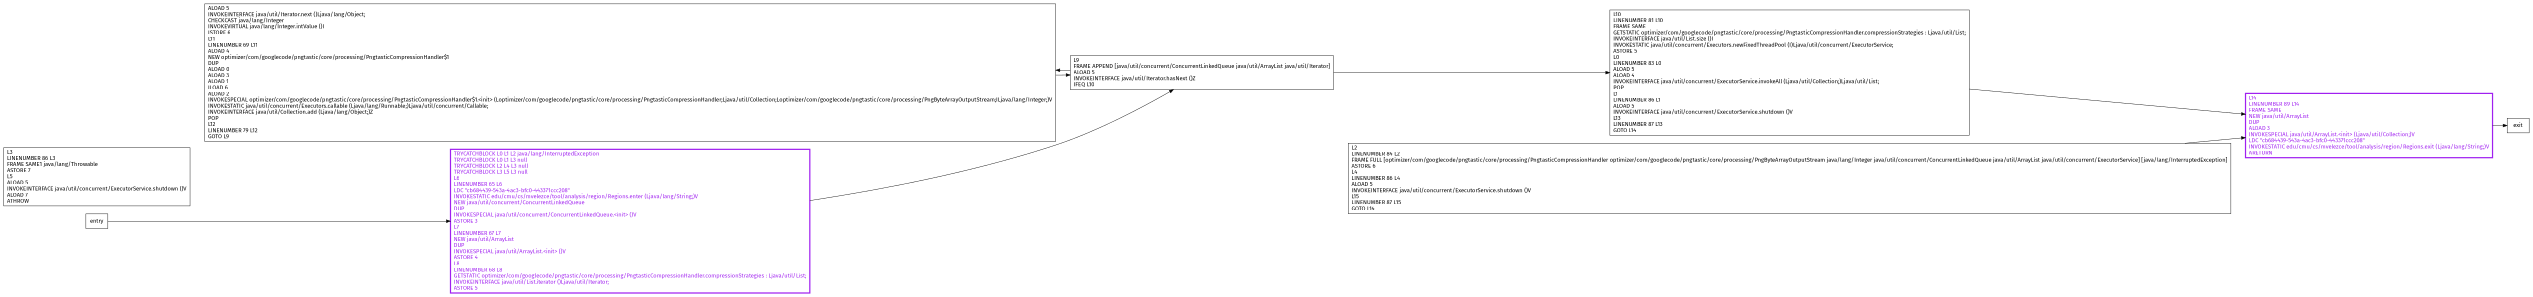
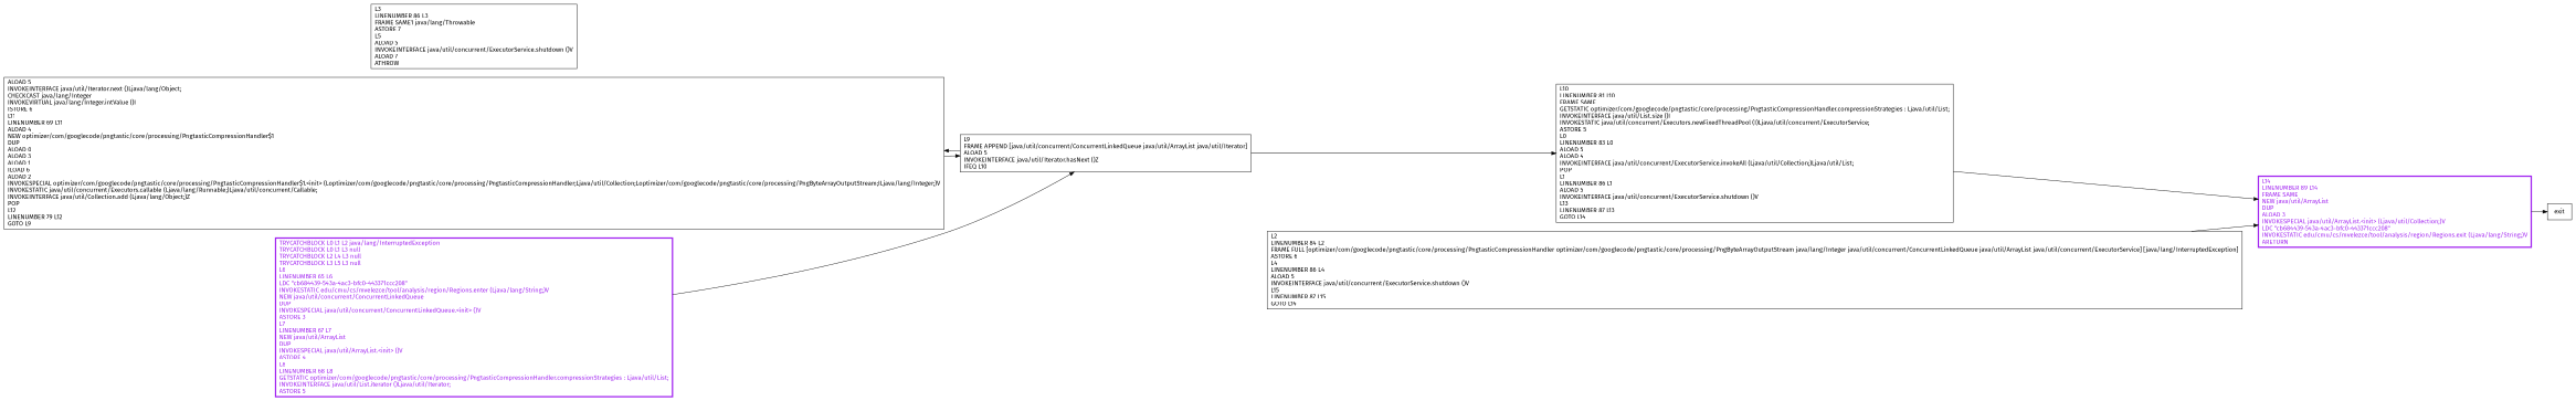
  digraph {
    rankdir=LR
    fontname="Fira Sans"
    node [shape=record fontname="Fira Sans"]
    edge [fontname="Fira Sans"]
    n1 [label="ALOAD 5\lINVOKEINTERFACE java/util/Iterator.next ()Ljava/lang/Object;\lCHECKCAST java/lang/Integer\lINVOKEVIRTUAL java/lang/Integer.intValue ()I\lISTORE 6\lL11\lLINENUMBER 69 L11\lALOAD 4\lNEW optimizer/com/googlecode/pngtastic/core/processing/PngtasticCompressionHandler$1\lDUP\lALOAD 0\lALOAD 3\lALOAD 1\lILOAD 6\lALOAD 2\lINVOKESPECIAL optimizer/com/googlecode/pngtastic/core/processing/PngtasticCompressionHandler$1.\<init\> (Loptimizer/com/googlecode/pngtastic/core/processing/PngtasticCompressionHandler;Ljava/util/Collection;Loptimizer/com/googlecode/pngtastic/core/processing/PngByteArrayOutputStream;ILjava/lang/Integer;)V\lINVOKESTATIC java/util/concurrent/Executors.callable (Ljava/lang/Runnable;)Ljava/util/concurrent/Callable;\lINVOKEINTERFACE java/util/Collection.add (Ljava/lang/Object;)Z\lPOP\lL12\lLINENUMBER 79 L12\lGOTO L9\l"]
    n2 [label="L9\lFRAME APPEND [java/util/concurrent/ConcurrentLinkedQueue java/util/ArrayList java/util/Iterator]\lALOAD 5\lINVOKEINTERFACE java/util/Iterator.hasNext ()Z\lIFEQ L10\l"]
    n3 [label="L2\lLINENUMBER 84 L2\lFRAME FULL [optimizer/com/googlecode/pngtastic/core/processing/PngtasticCompressionHandler optimizer/com/googlecode/pngtastic/core/processing/PngByteArrayOutputStream java/lang/Integer java/util/concurrent/ConcurrentLinkedQueue java/util/ArrayList java/util/concurrent/ExecutorService] [java/lang/InterruptedException]\lASTORE 6\lL4\lLINENUMBER 86 L4\lALOAD 5\lINVOKEINTERFACE java/util/concurrent/ExecutorService.shutdown ()V\lL15\lLINENUMBER 87 L15\lGOTO L14\l"]
    n4 [color=purple fontcolor=purple label="L14\lLINENUMBER 89 L14\lFRAME SAME\lNEW java/util/ArrayList\lDUP\lALOAD 3\lINVOKESPECIAL java/util/ArrayList.\<init\> (Ljava/util/Collection;)V\lLDC \"cb684439-543a-4ac3-bfc0-443371ccc208\"\lINVOKESTATIC edu/cmu/cs/mvelezce/tool/analysis/region/Regions.exit (Ljava/lang/String;)V\lARETURN\l" penwidth=3]
    exit
    n6 [label="L3\lLINENUMBER 86 L3\lFRAME SAME1 java/lang/Throwable\lASTORE 7\lL5\lALOAD 5\lINVOKEINTERFACE java/util/concurrent/ExecutorService.shutdown ()V\lALOAD 7\lATHROW\l"]
    n7 [color=purple fontcolor=purple label="TRYCATCHBLOCK L0 L1 L2 java/lang/InterruptedException\lTRYCATCHBLOCK L0 L1 L3 null\lTRYCATCHBLOCK L2 L4 L3 null\lTRYCATCHBLOCK L3 L5 L3 null\lL6\lLINENUMBER 65 L6\lLDC \"cb684439-543a-4ac3-bfc0-443371ccc208\"\lINVOKESTATIC edu/cmu/cs/mvelezce/tool/analysis/region/Regions.enter (Ljava/lang/String;)V\lNEW java/util/concurrent/ConcurrentLinkedQueue\lDUP\lINVOKESPECIAL java/util/concurrent/ConcurrentLinkedQueue.\<init\> ()V\lASTORE 3\lL7\lLINENUMBER 67 L7\lNEW java/util/ArrayList\lDUP\lINVOKESPECIAL java/util/ArrayList.\<init\> ()V\lASTORE 4\lL8\lLINENUMBER 68 L8\lGETSTATIC optimizer/com/googlecode/pngtastic/core/processing/PngtasticCompressionHandler.compressionStrategies : Ljava/util/List;\lINVOKEINTERFACE java/util/List.iterator ()Ljava/util/Iterator;\lASTORE 5\l" penwidth=3]
    n8 [label="L10\lLINENUMBER 81 L10\lFRAME SAME\lGETSTATIC optimizer/com/googlecode/pngtastic/core/processing/PngtasticCompressionHandler.compressionStrategies : Ljava/util/List;\lINVOKEINTERFACE java/util/List.size ()I\lINVOKESTATIC java/util/concurrent/Executors.newFixedThreadPool (I)Ljava/util/concurrent/ExecutorService;\lASTORE 5\lL0\lLINENUMBER 83 L0\lALOAD 5\lALOAD 4\lINVOKEINTERFACE java/util/concurrent/ExecutorService.invokeAll (Ljava/util/Collection;)Ljava/util/List;\lPOP\lL1\lLINENUMBER 86 L1\lALOAD 5\lINVOKEINTERFACE java/util/concurrent/ExecutorService.shutdown ()V\lL13\lLINENUMBER 87 L13\lGOTO L14\l"]
-   entry
    n1 -> n2
    n2 -> n1
    n2 -> n8
    n3 -> n4
    n4 -> exit
    n7 -> n2
    n8 -> n4
-   entry -> n7
  }
